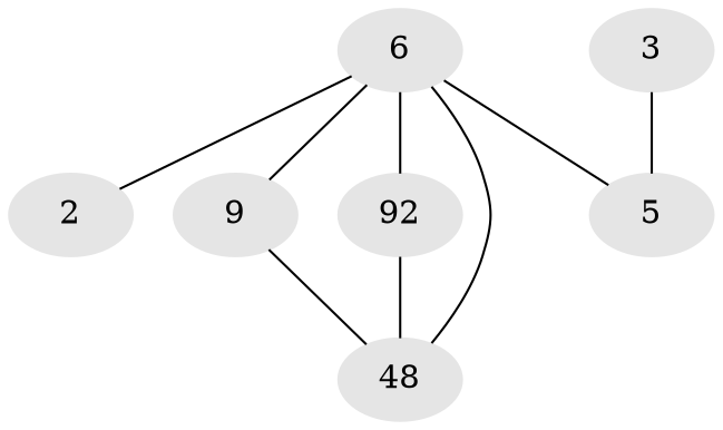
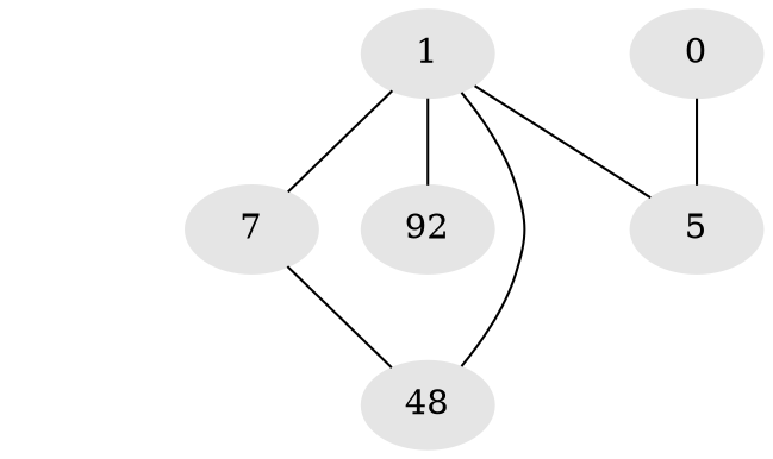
  graph {
    node [color=gray90 style=filled]
-   1 [super="+8+10+15+19" label=6]
-   2 [super="+4+6+8+13+20"]
-   7 [super="+11" label=9]
+   1 [super="+8+10+15+19"]
+   7 [super="+11"]
    n4 [label=92 super="+14"]
    n5 [label=48 super="+19"]
    5 [super="+9+16+17"]
-   3
-   1 -- 2
+   3 [label=0]
    1 -- 7
    1 -- n4
    1 -- n5
    1 -- 5
    7 -- n5
-   n4 -- n5
    3 -- 5
  }
